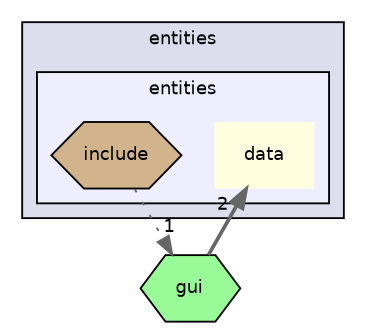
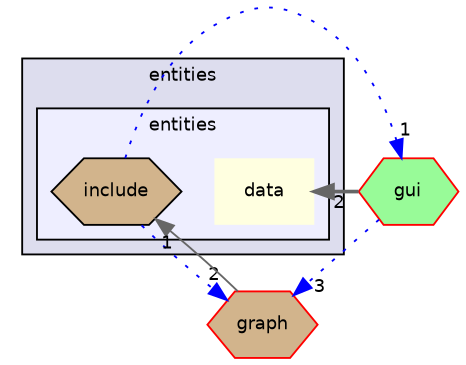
  digraph {
    compound=true
    node [fillcolor=tan fontname=Helvetica fontsize=10 shape=hexagon style=filled color=red]
    edge [color=blue headlabel=1 labeldistance=1.5 labelfontname=Helvetica labelfontsize=10 style=dotted]
    n1 [fillcolor=lightyellow label=data shape=plaintext color=""]
    n2 [color=black label=include]
-   n3 [color=black fillcolor=palegreen label=gui]
+   n3 [fillcolor=palegreen label=gui]
+   n4 [label="graph"]
    subgraph cluster_1 {
      bgcolor="#ddddee"
      fontname=Helvetica
      fontsize=10
      label=entities
      pencolor=black
      subgraph cluster_2 {
        bgcolor="#eeeeff"
        fontname=Helvetica
        fontsize=10
        label=entities
        pencolor=black
        n1
        n2
      }
    }
-   n2 -> n3 [color=gray40]
+   n2 -> n3
+   n2 -> n4 [headlabel=2]
    n3 -> n1 [color=gray40 headlabel=2 style=bold]
+   n3 -> n4 [headlabel=3]
+   n4 -> n2 [color=gray40 style=solid]
  }
